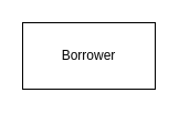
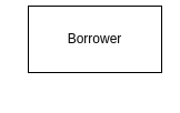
  <mxCell id="0" />
  <mxCell id="1" parent="0" />
- <mxCell id="2" value="Borrower" style="rounded=0;whiteSpace=wrap;html=1;" vertex="1" parent="1"><mxGeometry x="20" y="20" width="120" height="60" as="geometry" /></mxCell>
+ <mxCell id="2" value="Borrower" style="rounded=0;whiteSpace=wrap;html=1;" vertex="1" parent="1"><mxGeometry x="25" y="5" width="120" height="60" as="geometry" /></mxCell>
